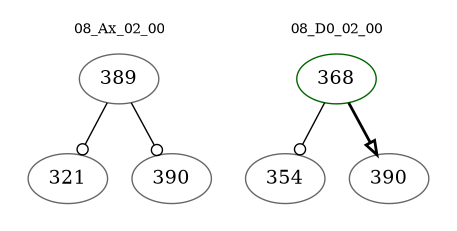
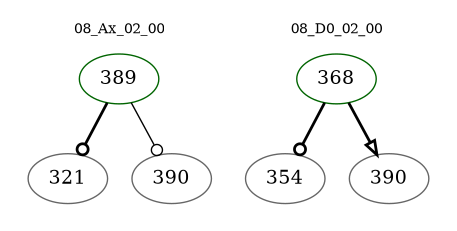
  digraph {
    node [color=gray40]
    edge [arrowhead=odot color=black style=solid]
-   n1 [label=389]
+   n1 [color=darkgreen label=389]
    n2 [label=321]
    n3 [label=390]
    n4 [color=darkgreen label=368]
    n5 [label=354]
    n6 [label=390]
    subgraph cluster_1 {
      color=white
      fontsize=10
      label="08_Ax_02_00"
      n1
      n2
      n3
    }
    subgraph cluster_2 {
      color=white
      fontsize=10
      label="08_D0_02_00"
      n4
      n5
      n6
    }
-   n1 -> n2
+   n1 -> n2 [style=bold]
    n1 -> n3
-   n4 -> n5
+   n4 -> n5 [style=bold]
    n4 -> n6 [arrowhead=onormal style=bold]
  }
